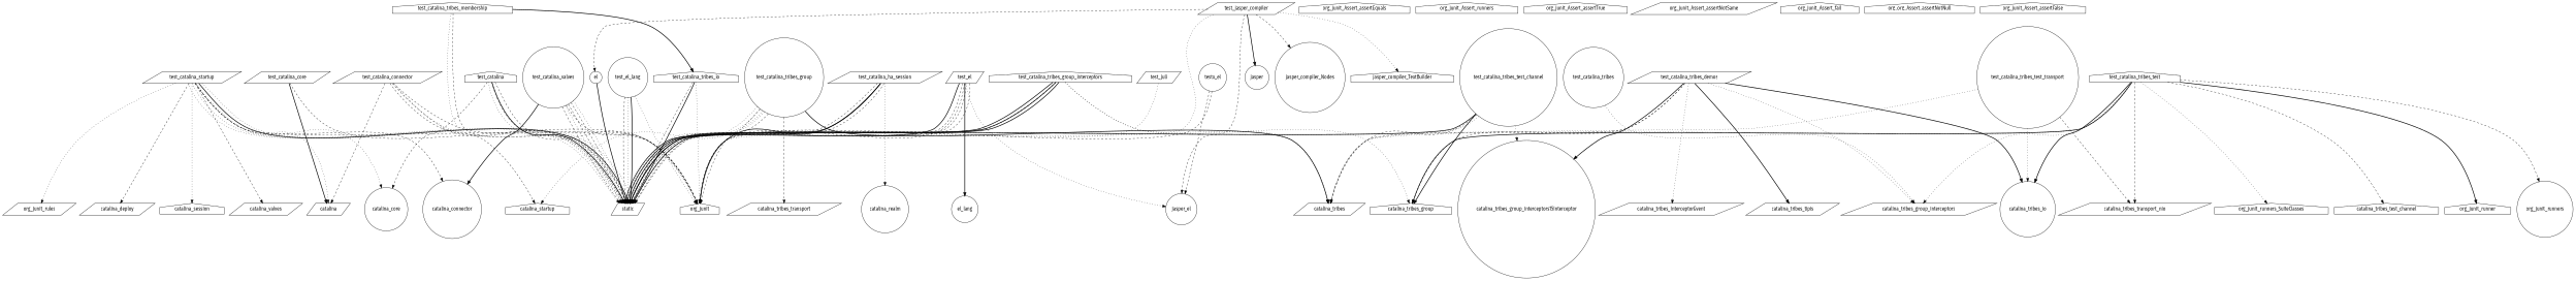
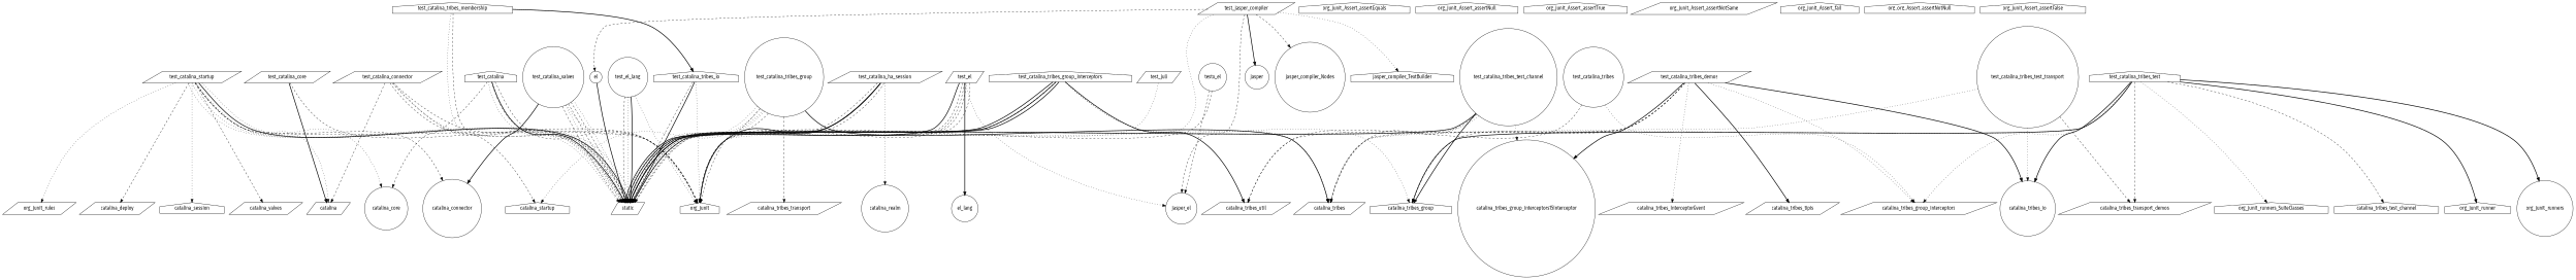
  digraph {
    fontname="Fira Sans"
    node [fontname="Fira Sans" shape=parallelogram]
    edge [fontname="Fira Sans" style=dashed]
    test_catalina [shape=house]
    catalina_core [shape=circle]
    org_junit [shape=house]
    static
    org_junit_Assert_assertEquals [shape=house]
-   org_junit_Assert_assertNull [shape=house label=org_junit_Assert_runners]
+   org_junit_Assert_assertNull [shape=house]
    org_junit_Assert_assertTrue [shape=house]
    test_catalina_connector
    catalina
    catalina_startup [shape=house]
    test_catalina_core
    test_catalina_ha_session
    catalina_realm [shape=circle]
    org_junit_Assert_assertNotSame
    org_junit_Assert_fail [shape=house]
    test_catalina_startup
    catalina_connector [shape=circle]
    catalina_deploy
    catalina_session [shape=house]
    catalina_valves
    org_junit_rules
    n22 [label=org_org_Assert_assertNotNull shape=house]
    test_catalina_tribes [shape=circle]
    catalina_tribes_group_interceptors
+   catalina_tribes_util
    test_catalina_tribes_demos
    catalina_tribes
    catalina_tribes_group [shape=house]
    catalina_tribes_group_interceptors15Interceptor [shape=circle]
    catalina_tribes_InterceptorEvent
    catalina_tribes_io [shape=circle]
    catalina_tribes_tipis
    test_catalina_tribes_group [shape=circle]
    catalina_tribes_transport
    org_junit_Assert_assertFalse [shape=house]
    test_catalina_tribes_group_interceptors [shape=house]
    test_catalina_tribes_io [shape=house]
    test_catalina_tribes_membership [shape=house]
    test_catalina_tribes_test [shape=house]
    catalina_tribes_test_channel [shape=house]
-   catalina_tribes_transport_nio
+   catalina_tribes_transport_nio [label=catalina_tribes_transport_demos]
    org_junit_runner [shape=house]
    org_junit_runners [shape=circle]
    org_junit_runners_SuiteClasses [shape=house]
    test_catalina_tribes_test_channel [shape=circle]
    test_catalina_tribes_test_transport [shape=circle]
    test_catalina_valves [shape=circle]
    test_el
    el_lang [shape=circle]
    jasper_el [shape=circle]
    test_el_lang [shape=circle]
    test_jasper_compiler
    el [shape=circle]
    jasper [shape=circle]
    jasper_compiler_Nodes [shape=circle]
    jasper_compiler_TextBuilder [shape=house]
    test_juli
    testx_el [shape=circle]
    test_catalina -> catalina_core
    test_catalina -> org_junit
    test_catalina -> static [style=dotted]
    test_catalina -> static [style=bold]
    test_catalina -> static
    test_catalina_connector -> org_junit
    test_catalina_connector -> static
    test_catalina_connector -> static [style=dotted]
    test_catalina_connector -> catalina
    test_catalina_connector -> catalina_startup
    test_catalina_core -> org_junit
    test_catalina_core -> catalina [style=bold]
    test_catalina_ha_session -> org_junit [style=bold]
    test_catalina_ha_session -> static
    test_catalina_ha_session -> static [style=bold]
    test_catalina_ha_session -> static
    test_catalina_ha_session -> catalina_realm [style=dotted]
    test_catalina_startup -> catalina_core [style=dotted]
    test_catalina_startup -> org_junit
    test_catalina_startup -> static [style=dotted]
    test_catalina_startup -> static [style=dotted]
    test_catalina_startup -> static [style=dotted]
    test_catalina_startup -> static [style=bold]
    test_catalina_startup -> static [style=dotted]
    test_catalina_startup -> catalina [style=dotted]
    test_catalina_startup -> catalina_connector
    test_catalina_startup -> catalina_deploy
    test_catalina_startup -> catalina_session [style=dotted]
    test_catalina_startup -> catalina_valves
    test_catalina_startup -> org_junit_rules [style=dotted]
    test_catalina_tribes -> catalina_tribes_group_interceptors [style=dotted]
+   test_catalina_tribes -> catalina_tribes_util
    test_catalina_tribes_demos -> catalina_tribes_group_interceptors [style=dotted]
+   test_catalina_tribes_demos -> catalina_tribes_util
    test_catalina_tribes_demos -> catalina_tribes
    test_catalina_tribes_demos -> catalina_tribes_group
    test_catalina_tribes_demos -> catalina_tribes_group_interceptors15Interceptor [style=bold]
    test_catalina_tribes_demos -> catalina_tribes_InterceptorEvent [style=dotted]
    test_catalina_tribes_demos -> catalina_tribes_io [style=bold]
    test_catalina_tribes_demos -> catalina_tribes_tipis [style=bold]
    test_catalina_tribes_group -> org_junit
    test_catalina_tribes_group -> static [style=dotted]
    test_catalina_tribes_group -> static [style=dotted]
    test_catalina_tribes_group -> static [style=dotted]
    test_catalina_tribes_group -> static
    test_catalina_tribes_group -> catalina_startup [style=dotted]
    test_catalina_tribes_group -> catalina_tribes [style=bold]
    test_catalina_tribes_group -> catalina_tribes_transport
    test_catalina_tribes_group_interceptors -> org_junit
    test_catalina_tribes_group_interceptors -> static [style=bold]
    test_catalina_tribes_group_interceptors -> static [style=bold]
    test_catalina_tribes_group_interceptors -> static [style=bold]
+   test_catalina_tribes_group_interceptors -> catalina_tribes_util [style=bold]
    test_catalina_tribes_group_interceptors -> catalina_tribes [style=dotted]
    test_catalina_tribes_group_interceptors -> catalina_tribes_group [style=dotted]
    test_catalina_tribes_io -> org_junit [style=dotted]
    test_catalina_tribes_io -> static
    test_catalina_tribes_io -> static [style=bold]
    test_catalina_tribes_membership -> static [style=dotted]
    test_catalina_tribes_membership -> static
    test_catalina_tribes_membership -> test_catalina_tribes_io [style=bold]
    test_catalina_tribes_test -> catalina_tribes_group_interceptors [style=dotted]
    test_catalina_tribes_test -> catalina_tribes [style=dotted]
    test_catalina_tribes_test -> catalina_tribes_group [style=bold]
    test_catalina_tribes_test -> catalina_tribes_io [style=bold]
    test_catalina_tribes_test -> catalina_tribes_test_channel
    test_catalina_tribes_test -> catalina_tribes_transport_nio
    test_catalina_tribes_test -> org_junit_runner [style=bold]
-   test_catalina_tribes_test -> org_junit_runners
+   test_catalina_tribes_test -> org_junit_runners [style=bold]
    test_catalina_tribes_test -> org_junit_runners_SuiteClasses [style=dotted]
    test_catalina_tribes_test_channel -> static [style=bold]
    test_catalina_tribes_test_channel -> static [style=dotted]
    test_catalina_tribes_test_channel -> catalina_tribes
    test_catalina_tribes_test_channel -> catalina_tribes_group [style=bold]
    test_catalina_tribes_test_channel -> catalina_tribes_group_interceptors15Interceptor [style=dotted]
    test_catalina_tribes_test_transport -> catalina_tribes [style=dotted]
    test_catalina_tribes_test_transport -> catalina_tribes_io [style=dotted]
    test_catalina_tribes_test_transport -> catalina_tribes_transport_nio
-   test_catalina_valves -> org_junit
+   test_catalina_valves -> org_junit [style=dotted]
    test_catalina_valves -> static
    test_catalina_valves -> static [style=dotted]
    test_catalina_valves -> static
    test_catalina_valves -> static
    test_catalina_valves -> static [style=dotted]
    test_catalina_valves -> catalina_connector [style=bold]
    test_el -> org_junit
    test_el -> static [style=bold]
    test_el -> static
    test_el -> static
    test_el -> static
    test_el -> el_lang [style=bold]
    test_el -> jasper_el [style=dotted]
    test_el_lang -> org_junit [style=dotted]
    test_el_lang -> static
    test_el_lang -> static [style=dotted]
    test_el_lang -> static [style=bold]
    test_jasper_compiler -> org_junit [style=dotted]
    test_jasper_compiler -> jasper_el
    test_jasper_compiler -> el
    test_jasper_compiler -> jasper [style=bold]
    test_jasper_compiler -> jasper_compiler_Nodes
    test_jasper_compiler -> jasper_compiler_TextBuilder [style=dotted]
    el -> static [style=bold]
    test_juli -> org_junit [style=dotted]
    testx_el -> org_junit
    testx_el -> jasper_el
  }
